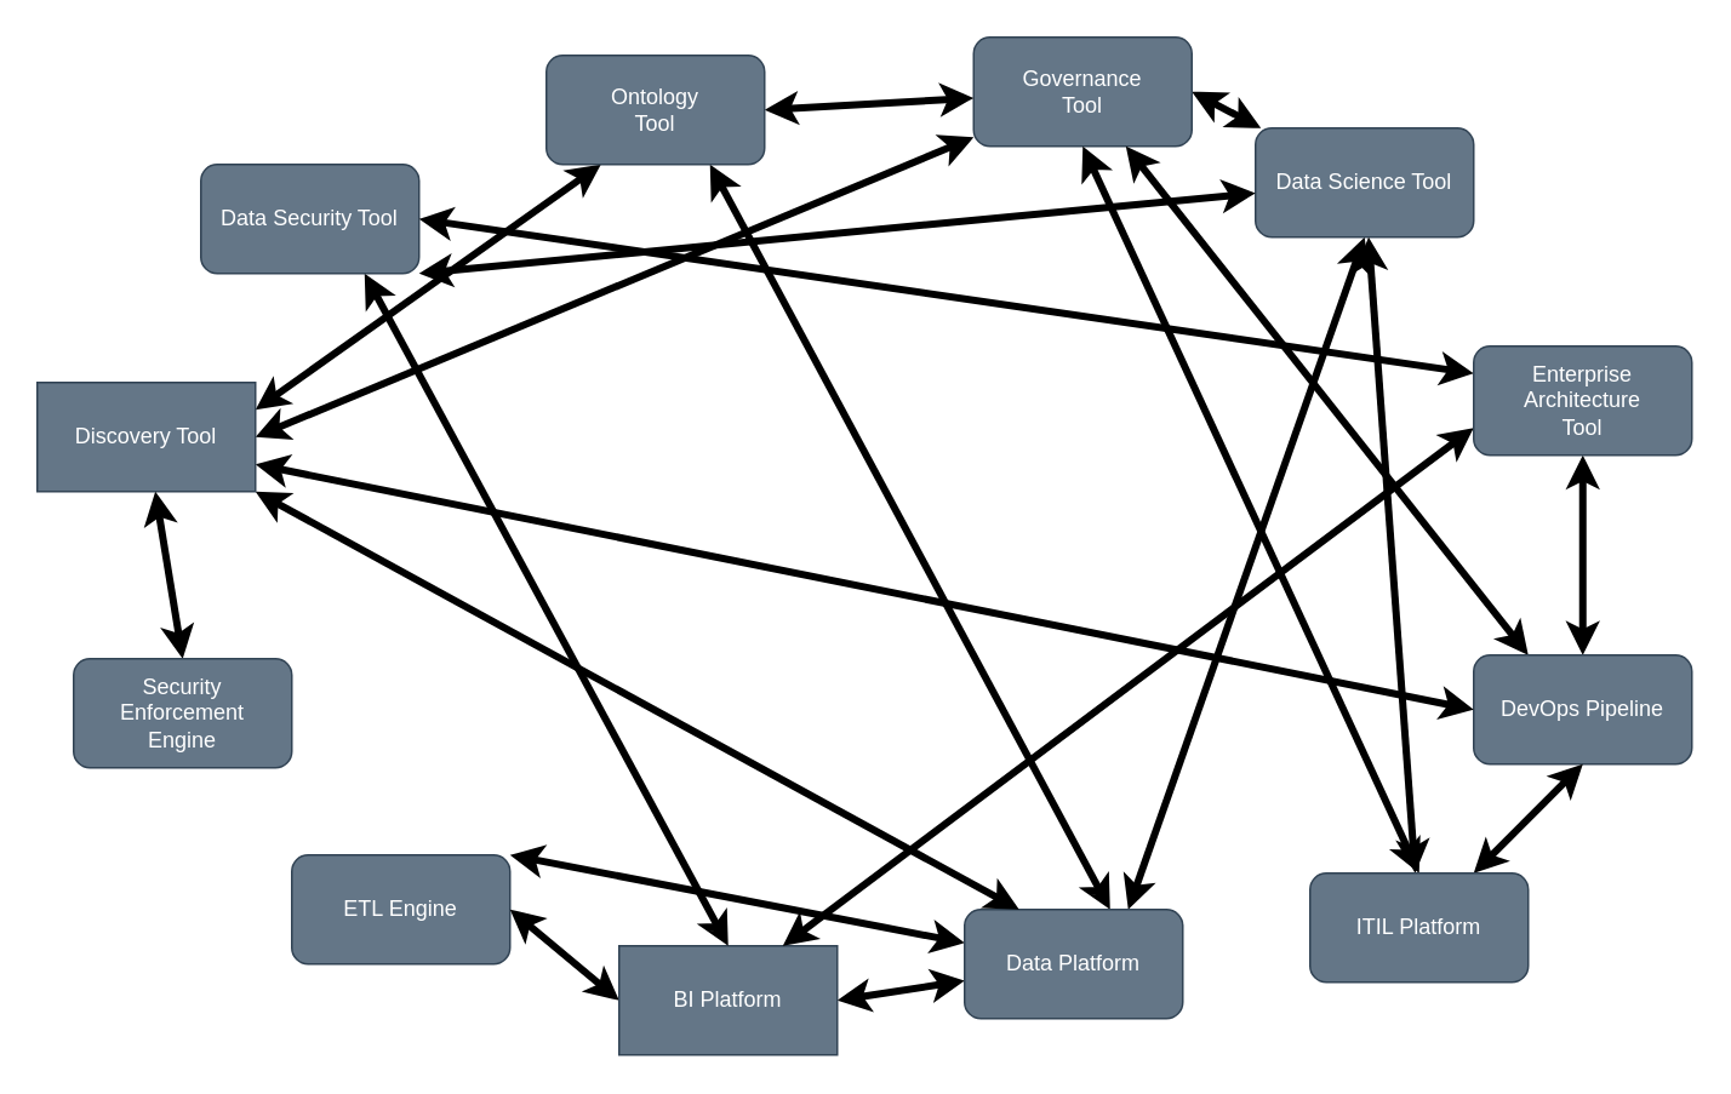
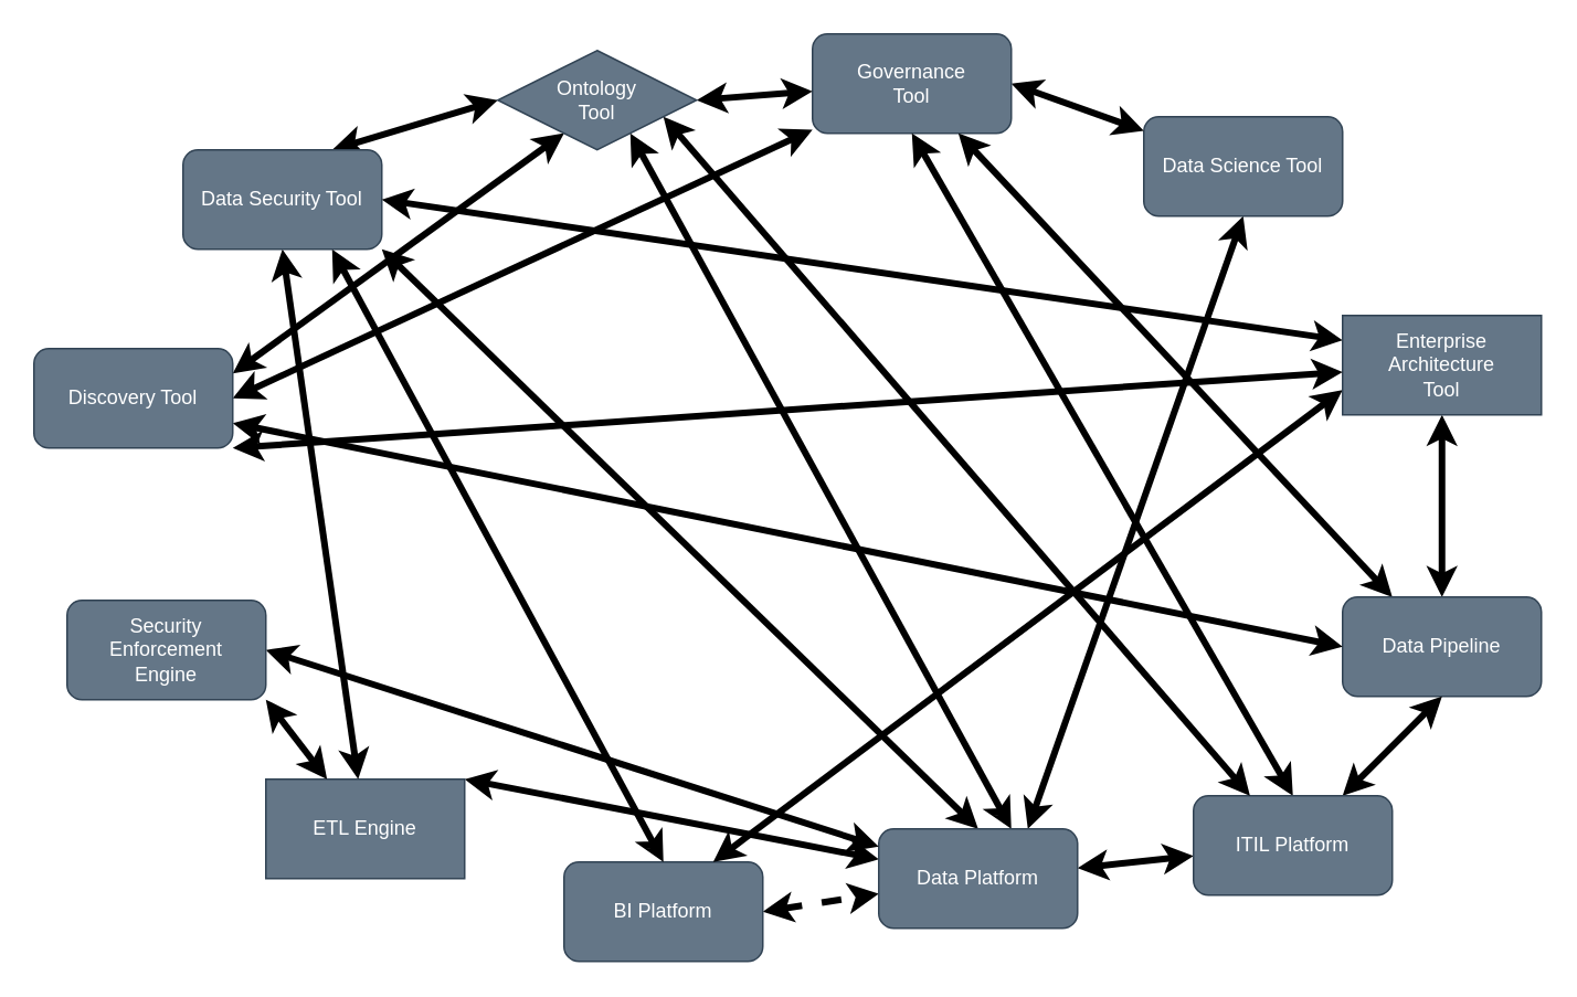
  <mxCell id="0" />
  <mxCell id="1" parent="0" />
  <mxCell id="2" style="edgeStyle=none;rounded=0;orthogonalLoop=1;jettySize=auto;html=1;exitX=1;exitY=0;exitDx=0;exitDy=0;startArrow=classic;startFill=1;endArrow=classic;endFill=1;fontSize=20;strokeWidth=4;" parent="1" source="3" target="31" edge="1"><mxGeometry relative="1" as="geometry" /></mxCell>
- <mxCell id="3" value="ETL Engine" style="rounded=1;whiteSpace=wrap;html=1;fillColor=#647687;strokeColor=#314354;fontColor=#ffffff;strokeWidth=1;" parent="1" vertex="1"><mxGeometry x="160" y="470" width="120" height="60" as="geometry" /></mxCell>
+ <mxCell id="3" value="ETL Engine" style="whiteSpace=wrap;html=1;fillColor=#647687;strokeColor=#314354;fontColor=#ffffff;strokeWidth=1;rounded=0;" parent="1" vertex="1"><mxGeometry x="160" y="470" width="120" height="60" as="geometry" /></mxCell>
  <mxCell id="4" style="edgeStyle=none;rounded=0;orthogonalLoop=1;jettySize=auto;html=1;exitX=0.5;exitY=1;exitDx=0;exitDy=0;startArrow=classic;startFill=1;endArrow=classic;endFill=1;fontSize=20;entryX=0.75;entryY=0;entryDx=0;entryDy=0;strokeWidth=4;" parent="1" source="5" target="31" edge="1"><mxGeometry relative="1" as="geometry" /></mxCell>
  <mxCell id="5" value="Data Science Tool" style="rounded=1;whiteSpace=wrap;html=1;fillColor=#647687;strokeColor=#314354;fontColor=#ffffff;strokeWidth=1;" parent="1" vertex="1"><mxGeometry x="690" y="70" width="120" height="60" as="geometry" /></mxCell>
- <mxCell id="6" style="edgeStyle=none;rounded=0;orthogonalLoop=1;jettySize=auto;html=1;exitX=1;exitY=0.5;exitDx=0;exitDy=0;startArrow=classic;startFill=1;endArrow=classic;endFill=1;fontSize=20;strokeWidth=4;" parent="1" source="8" target="31" edge="1"><mxGeometry relative="1" as="geometry" /></mxCell>
- <mxCell id="7" style="edgeStyle=none;rounded=0;orthogonalLoop=1;jettySize=auto;html=1;exitX=0;exitY=0.5;exitDx=0;exitDy=0;entryX=1;entryY=0.5;entryDx=0;entryDy=0;startArrow=classic;startFill=1;endArrow=classic;endFill=1;fontSize=20;strokeWidth=4;" parent="1" source="8" target="3" edge="1"><mxGeometry relative="1" as="geometry" /></mxCell>
- <mxCell id="8" value="BI Platform" style="whiteSpace=wrap;html=1;fillColor=#647687;strokeColor=#314354;fontColor=#ffffff;strokeWidth=1;rounded=0;" parent="1" vertex="1"><mxGeometry x="340" y="520" width="120" height="60" as="geometry" /></mxCell>
+ <mxCell id="6" style="edgeStyle=none;rounded=0;orthogonalLoop=1;jettySize=auto;html=1;exitX=1;exitY=0.5;exitDx=0;exitDy=0;startArrow=classic;startFill=1;endArrow=classic;endFill=1;fontSize=20;strokeWidth=4;dashed=1;" parent="1" source="8" target="31" edge="1"><mxGeometry relative="1" as="geometry" /></mxCell>
+ <mxCell id="8" value="BI Platform" style="rounded=1;whiteSpace=wrap;html=1;fillColor=#647687;strokeColor=#314354;fontColor=#ffffff;strokeWidth=1;" parent="1" vertex="1"><mxGeometry x="340" y="520" width="120" height="60" as="geometry" /></mxCell>
  <mxCell id="9" style="edgeStyle=none;rounded=0;orthogonalLoop=1;jettySize=auto;html=1;exitX=1;exitY=0.5;exitDx=0;exitDy=0;startArrow=classic;startFill=1;endArrow=classic;endFill=1;fontSize=20;strokeWidth=4;" parent="1" source="10" target="5" edge="1"><mxGeometry relative="1" as="geometry" /></mxCell>
- <mxCell id="10" value="Governance&lt;br&gt;Tool" style="rounded=1;whiteSpace=wrap;html=1;fillColor=#647687;strokeColor=#314354;fontColor=#ffffff;strokeWidth=1;" parent="1" vertex="1"><mxGeometry x="535" y="20" width="120" height="60" as="geometry" /></mxCell>
- <mxCell id="11" style="edgeStyle=none;rounded=0;orthogonalLoop=1;jettySize=auto;html=1;exitX=1;exitY=1;exitDx=0;exitDy=0;startArrow=classic;startFill=1;endArrow=classic;endFill=1;fontSize=20;strokeWidth=4;" parent="1" source="15" target="5" edge="1"><mxGeometry relative="1" as="geometry"><mxPoint x="560" y="450" as="targetPoint" /></mxGeometry></mxCell>
+ <mxCell id="10" value="Governance&lt;br&gt;Tool" style="rounded=1;whiteSpace=wrap;html=1;fillColor=#647687;strokeColor=#314354;fontColor=#ffffff;strokeWidth=1;" parent="1" vertex="1"><mxGeometry x="490" y="20" width="120" height="60" as="geometry" /></mxCell>
+ <mxCell id="11" style="edgeStyle=none;rounded=0;orthogonalLoop=1;jettySize=auto;html=1;exitX=1;exitY=1;exitDx=0;exitDy=0;startArrow=classic;startFill=1;endArrow=classic;endFill=1;fontSize=20;entryX=0.5;entryY=0;entryDx=0;entryDy=0;strokeWidth=4;" parent="1" source="15" target="31" edge="1"><mxGeometry relative="1" as="geometry"><mxPoint x="560" y="450" as="targetPoint" /></mxGeometry></mxCell>
  <mxCell id="12" style="edgeStyle=none;rounded=0;orthogonalLoop=1;jettySize=auto;html=1;exitX=0.75;exitY=1;exitDx=0;exitDy=0;entryX=0.5;entryY=0;entryDx=0;entryDy=0;startArrow=classic;startFill=1;endArrow=classic;endFill=1;fontSize=20;strokeWidth=4;" parent="1" source="15" target="8" edge="1"><mxGeometry relative="1" as="geometry" /></mxCell>
+ <mxCell id="13" style="edgeStyle=none;rounded=0;orthogonalLoop=1;jettySize=auto;html=1;exitX=0.5;exitY=1;exitDx=0;exitDy=0;startArrow=classic;startFill=1;endArrow=classic;endFill=1;fontSize=20;strokeWidth=4;" parent="1" source="15" target="3" edge="1"><mxGeometry relative="1" as="geometry" /></mxCell>
+ <mxCell id="14" style="edgeStyle=none;rounded=0;orthogonalLoop=1;jettySize=auto;html=1;exitX=0.75;exitY=0;exitDx=0;exitDy=0;entryX=0;entryY=0.5;entryDx=0;entryDy=0;startArrow=classic;startFill=1;endArrow=classic;endFill=1;fontSize=20;strokeWidth=4;" parent="1" source="15" target="30" edge="1"><mxGeometry relative="1" as="geometry" /></mxCell>
  <mxCell id="15" value="Data Security Tool" style="rounded=1;whiteSpace=wrap;html=1;fillColor=#647687;strokeColor=#314354;fontColor=#ffffff;strokeWidth=1;" parent="1" vertex="1"><mxGeometry x="110" y="90" width="120" height="60" as="geometry" /></mxCell>
  <mxCell id="16" style="edgeStyle=none;rounded=0;orthogonalLoop=1;jettySize=auto;html=1;exitX=0;exitY=0.75;exitDx=0;exitDy=0;entryX=0.75;entryY=0;entryDx=0;entryDy=0;startArrow=classic;startFill=1;endArrow=classic;endFill=1;fontSize=20;strokeWidth=4;" parent="1" source="19" target="8" edge="1"><mxGeometry relative="1" as="geometry" /></mxCell>
  <mxCell id="17" style="edgeStyle=none;rounded=0;orthogonalLoop=1;jettySize=auto;html=1;exitX=0;exitY=0.25;exitDx=0;exitDy=0;entryX=1;entryY=0.5;entryDx=0;entryDy=0;startArrow=classic;startFill=1;endArrow=classic;endFill=1;fontSize=20;strokeWidth=4;" parent="1" source="19" target="15" edge="1"><mxGeometry relative="1" as="geometry" /></mxCell>
  <mxCell id="18" style="edgeStyle=none;rounded=0;orthogonalLoop=1;jettySize=auto;html=1;exitX=0.5;exitY=1;exitDx=0;exitDy=0;startArrow=classic;startFill=1;endArrow=classic;endFill=1;fontSize=20;strokeWidth=4;" parent="1" source="19" target="21" edge="1"><mxGeometry relative="1" as="geometry" /></mxCell>
- <mxCell id="19" value="Enterprise&lt;br&gt;Architecture&lt;br&gt;Tool" style="rounded=1;whiteSpace=wrap;html=1;fillColor=#647687;strokeColor=#314354;fontColor=#ffffff;strokeWidth=1;" parent="1" vertex="1"><mxGeometry x="810" y="190" width="120" height="60" as="geometry" /></mxCell>
+ <mxCell id="19" value="Enterprise&lt;br&gt;Architecture&lt;br&gt;Tool" style="whiteSpace=wrap;html=1;fillColor=#647687;strokeColor=#314354;fontColor=#ffffff;strokeWidth=1;rounded=0;" parent="1" vertex="1"><mxGeometry x="810" y="190" width="120" height="60" as="geometry" /></mxCell>
  <mxCell id="20" style="edgeStyle=none;rounded=0;orthogonalLoop=1;jettySize=auto;html=1;exitX=0.25;exitY=0;exitDx=0;exitDy=0;startArrow=classic;startFill=1;endArrow=classic;endFill=1;fontSize=20;strokeWidth=4;" parent="1" source="21" target="10" edge="1"><mxGeometry relative="1" as="geometry" /></mxCell>
- <mxCell id="21" value="DevOps Pipeline" style="rounded=1;whiteSpace=wrap;html=1;fillColor=#647687;strokeColor=#314354;fontColor=#ffffff;strokeWidth=1;" parent="1" vertex="1"><mxGeometry x="810" y="360" width="120" height="60" as="geometry" /></mxCell>
+ <mxCell id="21" value="Data Pipeline" style="rounded=1;whiteSpace=wrap;html=1;fillColor=#647687;strokeColor=#314354;fontColor=#ffffff;strokeWidth=1;" parent="1" vertex="1"><mxGeometry x="810" y="360" width="120" height="60" as="geometry" /></mxCell>
  <mxCell id="22" style="edgeStyle=none;rounded=0;orthogonalLoop=1;jettySize=auto;html=1;exitX=0.5;exitY=0;exitDx=0;exitDy=0;entryX=0.5;entryY=1;entryDx=0;entryDy=0;startArrow=classic;startFill=1;endArrow=classic;endFill=1;fontSize=20;strokeWidth=4;" parent="1" source="25" target="10" edge="1"><mxGeometry relative="1" as="geometry" /></mxCell>
  <mxCell id="23" style="edgeStyle=none;rounded=0;orthogonalLoop=1;jettySize=auto;html=1;exitX=0.75;exitY=0;exitDx=0;exitDy=0;entryX=0.5;entryY=1;entryDx=0;entryDy=0;startArrow=classic;startFill=1;endArrow=classic;endFill=1;fontSize=20;strokeWidth=4;" parent="1" source="25" target="21" edge="1"><mxGeometry relative="1" as="geometry" /></mxCell>
- <mxCell id="24" style="edgeStyle=none;rounded=0;orthogonalLoop=1;jettySize=auto;html=1;startArrow=classic;startFill=1;endArrow=classic;endFill=1;fontSize=20;strokeWidth=4;" parent="1" source="25" target="5" edge="1"><mxGeometry relative="1" as="geometry" /></mxCell>
+ <mxCell id="24" style="edgeStyle=none;rounded=0;orthogonalLoop=1;jettySize=auto;html=1;startArrow=classic;startFill=1;endArrow=classic;endFill=1;fontSize=20;strokeWidth=4;" parent="1" source="25" target="31" edge="1"><mxGeometry relative="1" as="geometry" /></mxCell>
  <mxCell id="25" value="ITIL Platform" style="rounded=1;whiteSpace=wrap;html=1;fillColor=#647687;strokeColor=#314354;fontColor=#ffffff;strokeWidth=1;" parent="1" vertex="1"><mxGeometry x="720" y="480" width="120" height="60" as="geometry" /></mxCell>
+ <mxCell id="26" style="edgeStyle=none;rounded=0;orthogonalLoop=1;jettySize=auto;html=1;exitX=1;exitY=0.75;exitDx=0;exitDy=0;startArrow=classic;startFill=1;endArrow=classic;endFill=1;fontSize=20;strokeWidth=4;" parent="1" source="30" target="25" edge="1"><mxGeometry relative="1" as="geometry" /></mxCell>
  <mxCell id="27" style="edgeStyle=none;rounded=0;orthogonalLoop=1;jettySize=auto;html=1;exitX=0.25;exitY=1;exitDx=0;exitDy=0;entryX=1;entryY=0.25;entryDx=0;entryDy=0;startArrow=classic;startFill=1;endArrow=classic;endFill=1;fontSize=20;strokeWidth=4;" parent="1" source="30" target="35" edge="1"><mxGeometry relative="1" as="geometry" /></mxCell>
  <mxCell id="28" style="edgeStyle=none;rounded=0;orthogonalLoop=1;jettySize=auto;html=1;exitX=0.75;exitY=1;exitDx=0;exitDy=0;startArrow=classic;startFill=1;endArrow=classic;endFill=1;fontSize=20;strokeWidth=4;" parent="1" source="30" edge="1"><mxGeometry relative="1" as="geometry"><mxPoint x="610" y="500" as="targetPoint" /></mxGeometry></mxCell>
  <mxCell id="29" style="edgeStyle=none;rounded=0;orthogonalLoop=1;jettySize=auto;html=1;exitX=1;exitY=0.5;exitDx=0;exitDy=0;startArrow=classic;startFill=1;endArrow=classic;endFill=1;fontSize=20;strokeWidth=4;" parent="1" source="30" target="10" edge="1"><mxGeometry relative="1" as="geometry" /></mxCell>
- <mxCell id="30" value="Ontology&lt;br&gt;Tool" style="rounded=1;whiteSpace=wrap;html=1;fillColor=#647687;strokeColor=#314354;fontColor=#ffffff;strokeWidth=1;" parent="1" vertex="1"><mxGeometry x="300" y="30" width="120" height="60" as="geometry" /></mxCell>
+ <mxCell id="30" value="Ontology&lt;br&gt;Tool" style="rhombus;whiteSpace=wrap;html=1;fillColor=#647687;strokeColor=#314354;fontColor=#ffffff;strokeWidth=1;" parent="1" vertex="1"><mxGeometry x="300" y="30" width="120" height="60" as="geometry" /></mxCell>
  <mxCell id="31" value="Data Platform" style="rounded=1;whiteSpace=wrap;html=1;fillColor=#647687;strokeColor=#314354;fontColor=#ffffff;strokeWidth=1;" parent="1" vertex="1"><mxGeometry x="530" y="500" width="120" height="60" as="geometry" /></mxCell>
  <mxCell id="32" style="edgeStyle=none;rounded=0;orthogonalLoop=1;jettySize=auto;html=1;exitX=1;exitY=0.5;exitDx=0;exitDy=0;startArrow=classic;startFill=1;endArrow=classic;endFill=1;fontSize=20;strokeWidth=4;" parent="1" source="35" target="10" edge="1"><mxGeometry relative="1" as="geometry" /></mxCell>
- <mxCell id="33" style="edgeStyle=none;rounded=0;orthogonalLoop=1;jettySize=auto;html=1;exitX=1;exitY=1;exitDx=0;exitDy=0;entryX=0.25;entryY=0;entryDx=0;entryDy=0;startArrow=classic;startFill=1;endArrow=classic;endFill=1;fontSize=20;strokeWidth=4;" parent="1" source="35" target="31" edge="1"><mxGeometry relative="1" as="geometry" /></mxCell>
+ <mxCell id="33" style="edgeStyle=none;rounded=0;orthogonalLoop=1;jettySize=auto;html=1;exitX=1;exitY=1;exitDx=0;exitDy=0;startArrow=classic;startFill=1;endArrow=classic;endFill=1;fontSize=20;strokeWidth=4;" parent="1" source="35" target="19" edge="1"><mxGeometry relative="1" as="geometry" /></mxCell>
  <mxCell id="34" style="edgeStyle=none;rounded=0;orthogonalLoop=1;jettySize=auto;html=1;exitX=1;exitY=0.75;exitDx=0;exitDy=0;entryX=0;entryY=0.5;entryDx=0;entryDy=0;startArrow=classic;startFill=1;endArrow=classic;endFill=1;fontSize=20;strokeWidth=4;" parent="1" source="35" target="21" edge="1"><mxGeometry relative="1" as="geometry" /></mxCell>
- <mxCell id="35" value="Discovery Tool" style="whiteSpace=wrap;html=1;fillColor=#647687;strokeColor=#314354;fontColor=#ffffff;strokeWidth=1;rounded=0;" parent="1" vertex="1"><mxGeometry x="20" y="210" width="120" height="60" as="geometry" /></mxCell>
- <mxCell id="38" style="edgeStyle=none;rounded=0;orthogonalLoop=1;jettySize=auto;html=1;exitX=0.5;exitY=0;exitDx=0;exitDy=0;startArrow=classic;startFill=1;endArrow=classic;endFill=1;fontSize=20;strokeWidth=4;" parent="1" source="39" target="35" edge="1"><mxGeometry relative="1" as="geometry" /></mxCell>
+ <mxCell id="35" value="Discovery Tool" style="rounded=1;whiteSpace=wrap;html=1;fillColor=#647687;strokeColor=#314354;fontColor=#ffffff;strokeWidth=1;" parent="1" vertex="1"><mxGeometry x="20" y="210" width="120" height="60" as="geometry" /></mxCell>
+ <mxCell id="36" style="edgeStyle=none;rounded=0;orthogonalLoop=1;jettySize=auto;html=1;exitX=1;exitY=0.5;exitDx=0;exitDy=0;startArrow=classic;startFill=1;endArrow=classic;endFill=1;fontSize=20;strokeWidth=4;" parent="1" source="39" target="31" edge="1"><mxGeometry relative="1" as="geometry" /></mxCell>
+ <mxCell id="37" style="edgeStyle=none;rounded=0;orthogonalLoop=1;jettySize=auto;html=1;exitX=1;exitY=1;exitDx=0;exitDy=0;startArrow=classic;startFill=1;endArrow=classic;endFill=1;fontSize=20;strokeWidth=4;" parent="1" source="39" target="3" edge="1"><mxGeometry relative="1" as="geometry" /></mxCell>
  <mxCell id="39" value="Security&lt;br&gt;Enforcement&lt;br&gt;Engine" style="rounded=1;whiteSpace=wrap;html=1;fillColor=#647687;strokeColor=#314354;fontColor=#ffffff;strokeWidth=1;" parent="1" vertex="1"><mxGeometry x="40" y="362" width="120" height="60" as="geometry" /></mxCell>
